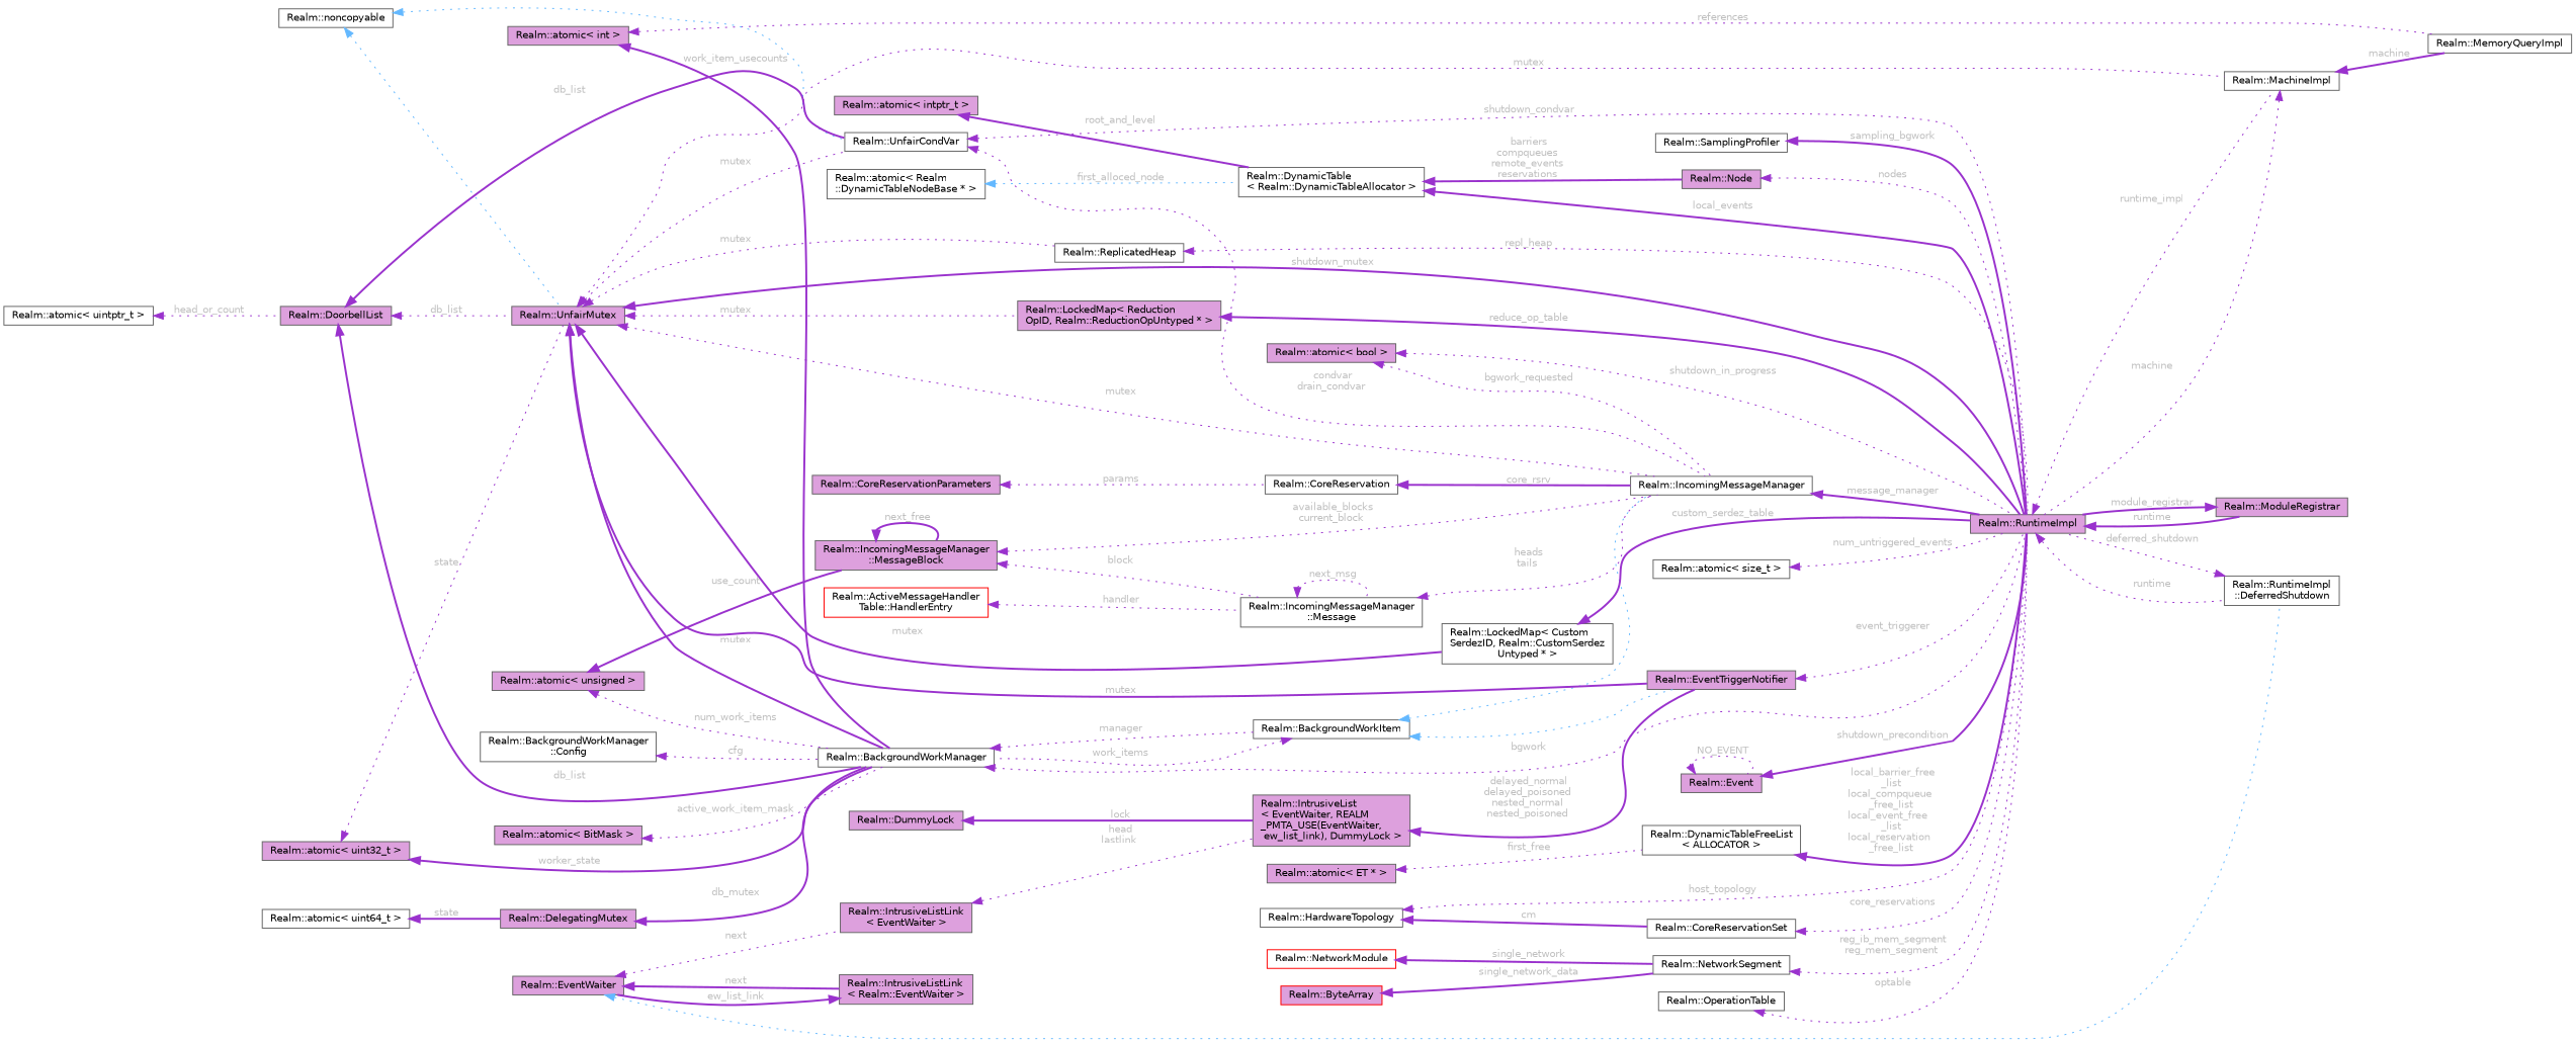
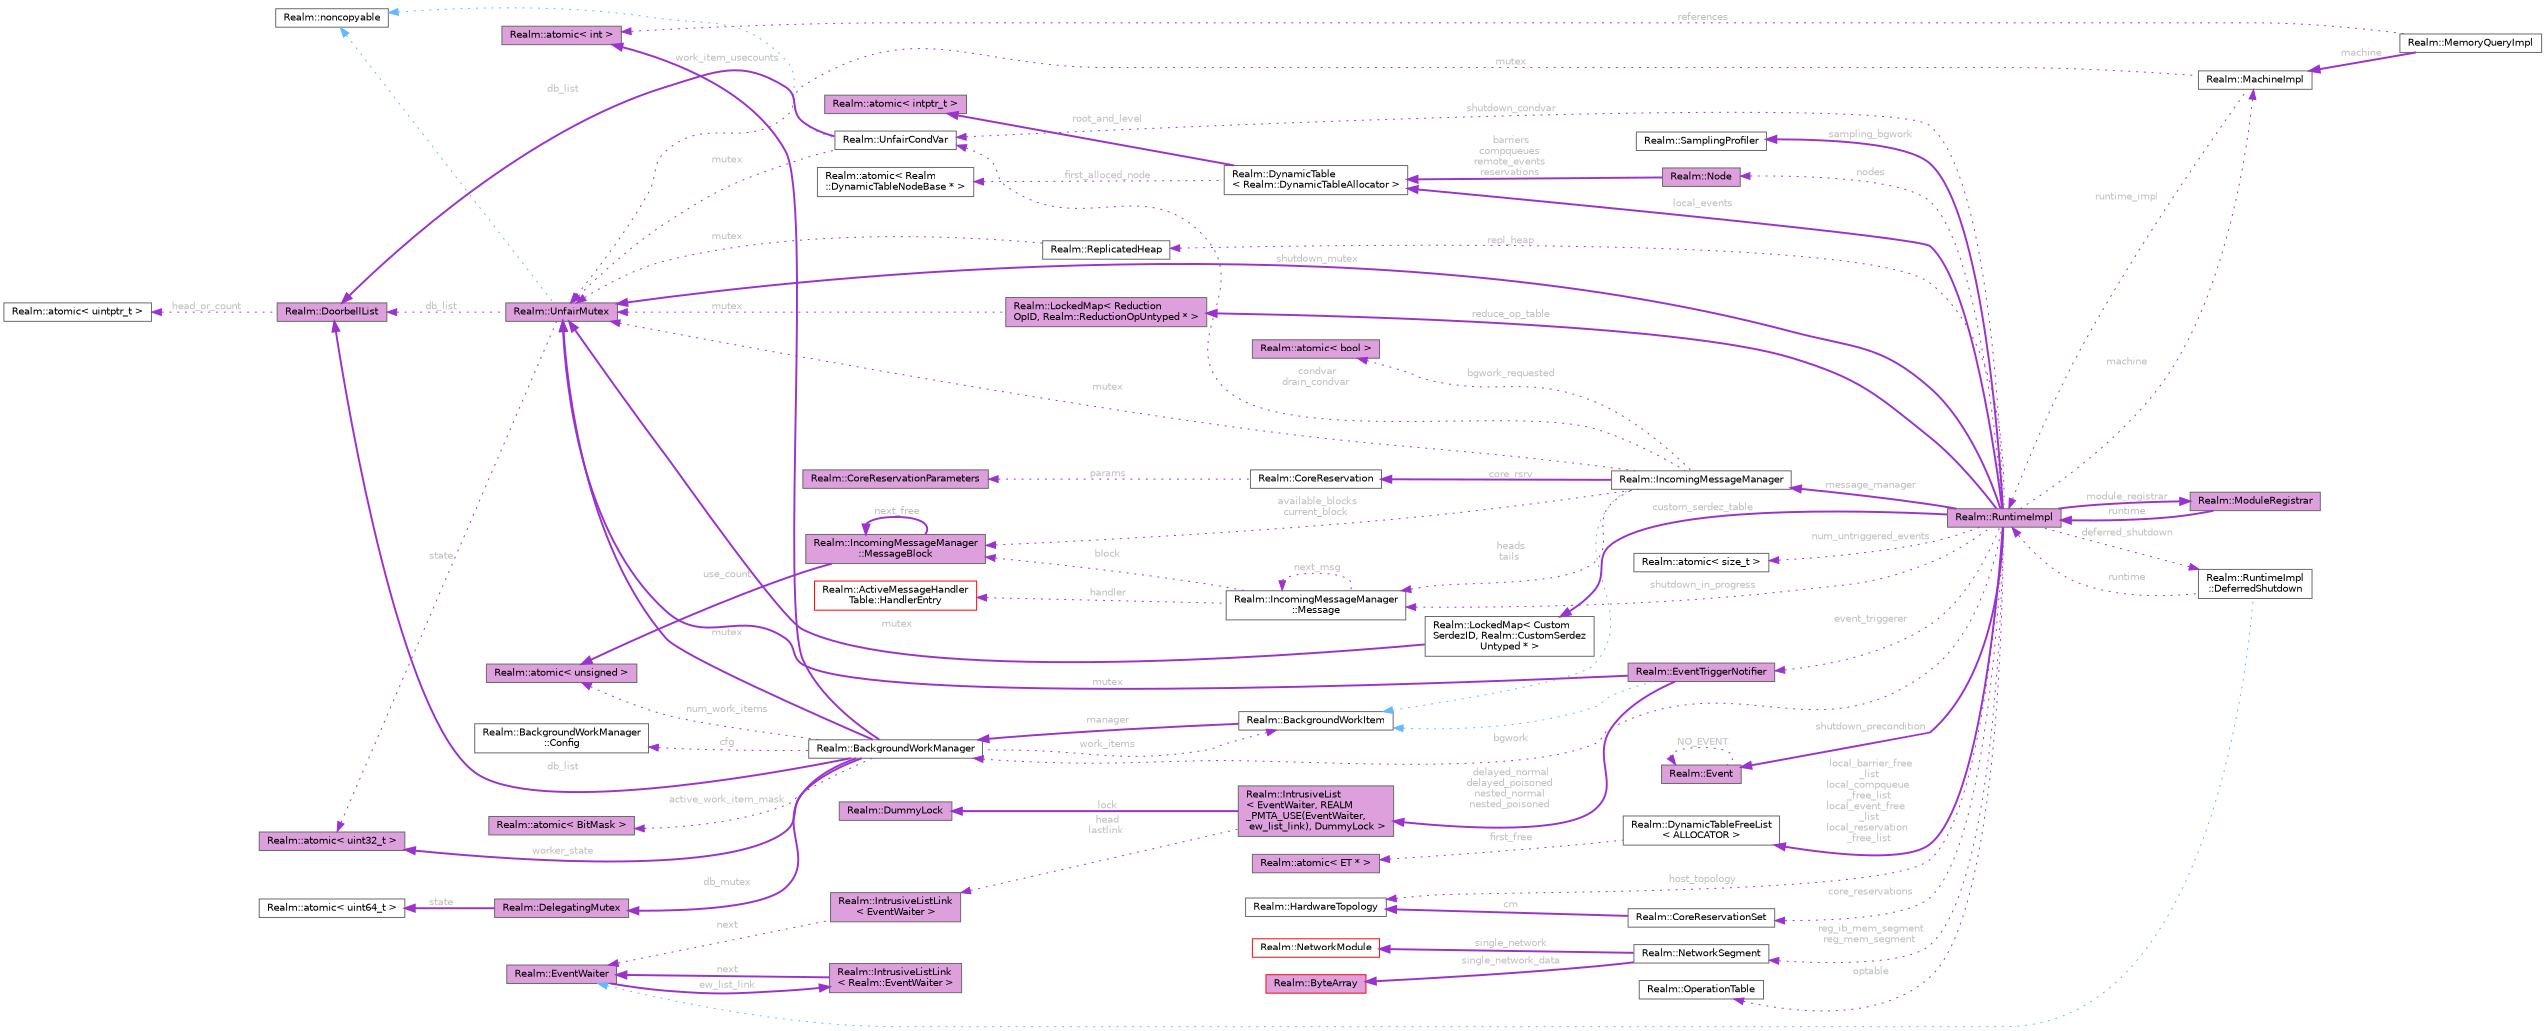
  digraph {
    rankdir=LR
    node [color=gray40 fillcolor=white fontname=Helvetica fontsize=10 shape=box style=filled]
    edge [color=darkorchid3 dir=back fontcolor=grey fontname=Helvetica fontsize=10 labelfontname=Helvetica labelfontsize=10 style=dotted]
    n1 [fontcolor=black height=0.2 label="Realm::MemoryQueryImpl" width=0.4]
    n2 [fillcolor=plum height=0.2 label="Realm::atomic\< int \>" width=0.4]
    n3 [height=0.2 label="Realm::BackgroundWorkManager" width=0.4]
    n4 [fillcolor=plum height=0.2 label="Realm::RuntimeImpl" width=0.4]
    n5 [height=0.2 label="Realm::BackgroundWorkItem" width=0.4]
    n6 [height=0.2 label="Realm::MachineImpl" width=0.4]
    n7 [height=0.2 label="Realm::RuntimeImpl\l::DeferredShutdown" width=0.4]
    n8 [fillcolor=plum height=0.2 label="Realm::ModuleRegistrar" width=0.4]
    n9 [fillcolor=plum height=0.2 label="Realm::UnfairMutex" width=0.4]
    n10 [fillcolor=plum height=0.2 label="Realm::LockedMap\< Reduction\lOpID, Realm::ReductionOpUntyped * \>" width=0.4]
    n11 [height=0.2 label="Realm::LockedMap\< Custom\lSerdezID, Realm::CustomSerdez\lUntyped * \>" width=0.4]
    n12 [height=0.2 label="Realm::UnfairCondVar" width=0.4]
    n13 [height=0.2 label="Realm::IncomingMessageManager" width=0.4]
    n14 [fillcolor=plum height=0.2 label="Realm::EventTriggerNotifier" width=0.4]
    n15 [height=0.2 label="Realm::ReplicatedHeap" width=0.4]
    n16 [height=0.2 label="Realm::noncopyable" width=0.4]
    n17 [fillcolor=plum height=0.2 label="Realm::atomic\< uint32_t \>" width=0.4]
    n18 [fillcolor=plum height=0.2 label="Realm::DoorbellList" width=0.4]
    n19 [height=0.2 label="Realm::atomic\< uintptr_t \>" width=0.4]
    n20 [height=0.2 label="Realm::atomic\< size_t \>" width=0.4]
    n21 [fillcolor=plum height=0.2 label="Realm::Node" width=0.4]
    n22 [height=0.2 label="Realm::DynamicTable\l\< Realm::DynamicTableAllocator \>" width=0.4]
    n23 [fillcolor=plum height=0.2 label="Realm::atomic\< intptr_t \>" width=0.4]
    n24 [height=0.2 label="Realm::atomic\< Realm\l::DynamicTableNodeBase * \>" width=0.4]
    n25 [height=0.2 label="Realm::DynamicTableFreeList\l\< ALLOCATOR \>" width=0.4]
    n26 [fillcolor=plum height=0.2 label="Realm::atomic\< ET * \>" width=0.4]
    n27 [fillcolor=plum height=0.2 label="Realm::Event" width=0.4]
    n28 [fillcolor=plum height=0.2 label="Realm::atomic\< bool \>" width=0.4]
    n29 [height=0.2 label="Realm::HardwareTopology" width=0.4]
    n30 [height=0.2 label="Realm::CoreReservationSet" width=0.4]
    n31 [height=0.2 label="Realm::BackgroundWorkManager\l::Config" width=0.4]
    n32 [fillcolor=plum height=0.2 label="Realm::atomic\< unsigned \>" width=0.4]
    n33 [fillcolor=plum height=0.2 label="Realm::IncomingMessageManager\l::MessageBlock" width=0.4]
    n34 [height=0.2 label="Realm::IncomingMessageManager\l::Message" width=0.4]
    n35 [fillcolor=plum height=0.2 label="Realm::atomic\< BitMask \>" width=0.4]
    n36 [fillcolor=plum height=0.2 label="Realm::DelegatingMutex" width=0.4]
    n37 [height=0.2 label="Realm::atomic\< uint64_t \>" width=0.4]
    n38 [color=red height=0.2 label="Realm::ActiveMessageHandler\lTable::HandlerEntry" width=0.4]
    n39 [height=0.2 label="Realm::CoreReservation" width=0.4]
    n40 [fillcolor=plum height=0.2 label="Realm::CoreReservationParameters" width=0.4]
    n41 [fillcolor=plum height=0.2 label="Realm::IntrusiveList\l\< EventWaiter, REALM\l_PMTA_USE(EventWaiter,\l ew_list_link), DummyLock \>" width=0.4]
    n42 [fillcolor=plum height=0.2 label="Realm::DummyLock" width=0.4]
    n43 [fillcolor=plum height=0.2 label="Realm::IntrusiveListLink\l\< EventWaiter \>" width=0.4]
    n44 [fillcolor=plum height=0.2 label="Realm::EventWaiter" width=0.4]
    n45 [fillcolor=plum height=0.2 label="Realm::IntrusiveListLink\l\< Realm::EventWaiter \>" width=0.4]
    n46 [height=0.2 label="Realm::OperationTable" width=0.4]
    n47 [height=0.2 label="Realm::SamplingProfiler" width=0.4]
    n48 [height=0.2 label="Realm::NetworkSegment" width=0.4]
    n49 [color=red height=0.2 label="Realm::NetworkModule" width=0.4]
    n50 [color=red fillcolor=plum height=0.2 label="Realm::ByteArray" width=0.4]
    n2 -> n1 [label=" references"]
    n2 -> n3 [label=" work_item_usecounts" style=bold]
    n3 -> n4 [label=" bgwork"]
-   n3 -> n5 [label=" manager"]
+   n3 -> n5 [label=" manager" style=bold]
    n4 -> n6 [label=" runtime_impl"]
    n4 -> n7 [label=" runtime"]
    n4 -> n8 [label=" runtime" style=bold]
    n5 -> n3 [label=" work_items"]
    n5 -> n13 [color=steelblue1 fontcolor=""]
    n5 -> n14 [color=steelblue1 fontcolor=""]
    n6 -> n1 [label=" machine" style=bold]
    n6 -> n4 [label=" machine"]
    n7 -> n4 [label=" deferred_shutdown"]
    n8 -> n4 [label=" module_registrar" style=bold]
    n9 -> n3 [label=" mutex" style=bold]
    n9 -> n4 [label=" shutdown_mutex" style=bold]
    n9 -> n6 [label=" mutex"]
    n9 -> n10 [label=" mutex"]
    n9 -> n11 [label=" mutex" style=bold]
    n9 -> n12 [label=" mutex"]
    n9 -> n13 [label=" mutex"]
    n9 -> n14 [label=" mutex" style=bold]
    n9 -> n15 [label=" mutex"]
    n10 -> n4 [label=" reduce_op_table" style=bold]
    n11 -> n4 [label=" custom_serdez_table" style=bold]
    n12 -> n4 [label=" shutdown_condvar"]
    n12 -> n13 [label=" condvar\ndrain_condvar"]
    n13 -> n4 [label=" message_manager" style=bold]
    n14 -> n4 [label=" event_triggerer"]
    n15 -> n4 [label=" repl_heap"]
    n16 -> n9 [color=steelblue1 fontcolor=""]
    n16 -> n12 [color=steelblue1 fontcolor=""]
    n17 -> n3 [label=" worker_state" style=bold]
    n17 -> n9 [label=" state"]
    n18 -> n3 [label=" db_list" style=bold]
    n18 -> n9 [label=" db_list"]
    n18 -> n12 [label=" db_list" style=bold]
    n19 -> n18 [label=" head_or_count"]
    n20 -> n4 [label=" num_untriggered_events"]
    n21 -> n4 [label=" nodes"]
    n22 -> n4 [label=" local_events" style=bold]
    n22 -> n21 [label=" barriers\ncompqueues\nremote_events\nreservations" style=bold]
    n23 -> n22 [label=" root_and_level" style=bold]
-   n24 -> n22 [color=steelblue1 label=" first_alloced_node"]
+   n24 -> n22 [label=" first_alloced_node"]
    n25 -> n4 [label=" local_barrier_free\l_list\nlocal_compqueue\l_free_list\nlocal_event_free\l_list\nlocal_reservation\l_free_list" style=bold]
    n26 -> n25 [label=" first_free"]
    n27 -> n4 [label=" shutdown_precondition" style=bold]
    n27 -> n27 [label=" NO_EVENT"]
-   n28 -> n4 [label=" shutdown_in_progress"]
+   n34 -> n4 [label=" shutdown_in_progress"]
    n28 -> n13 [label=" bgwork_requested"]
    n29 -> n4 [label=" host_topology"]
    n29 -> n30 [label=" cm" style=bold]
    n30 -> n4 [label=" core_reservations"]
    n31 -> n3 [label=" cfg"]
    n32 -> n3 [label=" num_work_items"]
    n32 -> n33 [label=" use_count" style=bold]
    n33 -> n13 [label=" available_blocks\ncurrent_block"]
    n33 -> n33 [label=" next_free" style=bold]
    n33 -> n34 [label=" block"]
    n34 -> n13 [label=" heads\ntails"]
    n34 -> n34 [label=" next_msg"]
    n35 -> n3 [label=" active_work_item_mask"]
    n36 -> n3 [label=" db_mutex" style=bold]
    n37 -> n36 [label=" state" style=bold]
    n38 -> n34 [label=" handler"]
    n39 -> n13 [label=" core_rsrv" style=bold]
    n40 -> n39 [label=" params"]
    n41 -> n14 [label=" delayed_normal\ndelayed_poisoned\nnested_normal\nnested_poisoned" style=bold]
    n42 -> n41 [label=" lock" style=bold]
    n43 -> n41 [label=" head\nlastlink"]
    n44 -> n7 [color=steelblue1 fontcolor=""]
    n44 -> n43 [label=" next"]
    n44 -> n45 [label=" next" style=bold]
    n45 -> n44 [label=" ew_list_link" style=bold]
    n46 -> n4 [label=" optable"]
    n47 -> n4 [label=" sampling_bgwork" style=bold]
    n48 -> n4 [label=" reg_ib_mem_segment\nreg_mem_segment"]
    n49 -> n48 [label=" single_network" style=bold]
    n50 -> n48 [label=" single_network_data" style=bold]
  }
